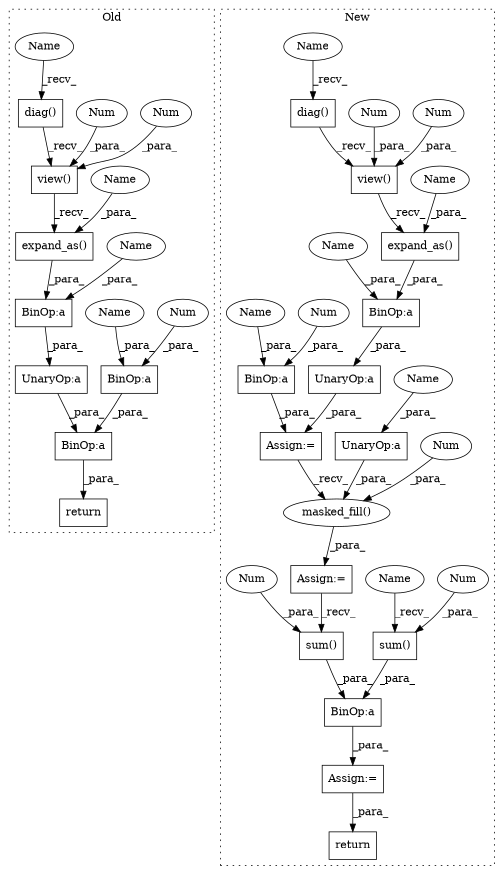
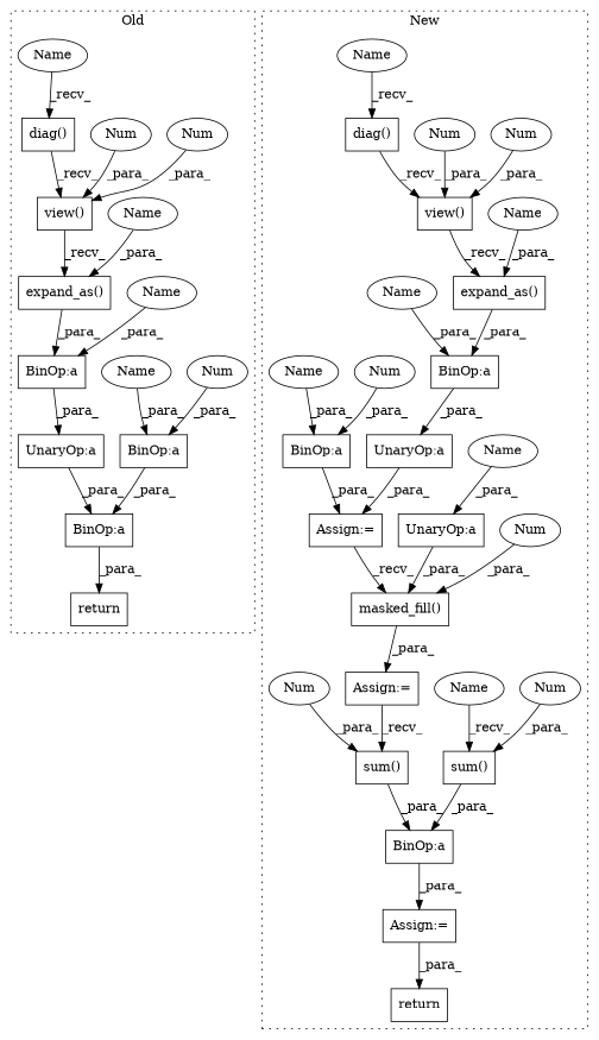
  digraph {
    node [a=87 l=3 s=3489 shape=box]
    n1 [a=75 l="35,1" label="expand_as()" s="3489,3529"]
    n2 [a=82 l=4 label="BinOp:a" s=3624]
    n3 [a=82 label="BinOp:a" s=3530]
    n4 [a=61 l=52 label="UnaryOp:a" s=3487]
    n5 [a=82 label="BinOp:a" s=3602]
    n6 [a=76 l=1 label=Num s=3628 shape=ellipse]
    n7 [a=75 l="18,1" label="view()" s="3489,3512"]
    n8 [a=76 l=1 label=Num s=3511 shape=ellipse]
    n9 [a=76 l=2 label=Num s=3507 shape=ellipse]
    n10 [a=75 l=12 label="diag()"]
    n11 [a=93 l=7 label=return s=3641]
    n12 [l=5 label=Name s=3533 shape=ellipse]
    n13 [l=5 label=Name s=3524 shape=ellipse]
    n14 [l=5 label=Name s=3619 shape=ellipse]
    n15 [l=5 label=Name shape=ellipse]
    n16 [a=93 l=7 label=return s=5686]
    n17 [a=75 l="9,1" label="sum()" s="5643,5653"]
    n18 [a=68 label="Assign:=" s=5640]
    n19 [a=82 label="BinOp:a" s=5654]
    n20 [a=82 label="BinOp:a" s=5221]
    n21 [a=61 l=5 label="UnaryOp:a" s=5324]
    n22 [a=61 l=14 label="UnaryOp:a" s=5104]
    n23 [a=82 l=4 label="BinOp:a" s=5288]
    n24 [a=75 l="18,1" label="sum()" s="5657,5676"]
    n25 [a=76 l=1 label=Num s=5292 shape=ellipse]
    n26 [a=76 l=1 label=Num s=5675 shape=ellipse]
    n27 [a=76 l=1 label=Num s=5652 shape=ellipse]
-   n28 [a=75 l="17,1" label="masked_fill()" s="5540,5573" shape=ellipse]
+   n28 [a=75 l="17,1" label="masked_fill()" s="5540,5573"]
    n29 [a=76 l=1 label=Num s=5572 shape=ellipse]
    n30 [a=75 l="26,1" label="view()" s="5139,5170"]
    n31 [a=76 l=1 label=Num s=5169 shape=ellipse]
    n32 [a=76 l=2 label=Num s=5165 shape=ellipse]
    n33 [a=75 l=20 label="diag()" s=5139]
    n34 [a=75 l="43,1" label="expand_as()" s="5139,5195"]
    n35 [a=68 label="Assign:=" s=5307]
    n36 [a=68 label="Assign:=" s=5537]
    n37 [l=13 label=Name s=5105 shape=ellipse]
    n38 [l=13 label=Name s=5657 shape=ellipse]
    n39 [l=13 label=Name s=5182 shape=ellipse]
    n40 [l=13 label=Name s=5139 shape=ellipse]
    n41 [l=13 label=Name s=5275 shape=ellipse]
    n42 [l=13 label=Name s=5224 shape=ellipse]
    subgraph cluster_1 {
      label=Old
      style=dotted
      n1
      n2
      n3
      n4
      n5
      n6
      n7
      n8
      n9
      n10
      n11
      n12
      n13
      n14
      n15
    }
    subgraph cluster_2 {
      label=New
      style=dotted
      n16
      n17
      n18
      n19
      n20
      n21
      n22
      n23
      n24
      n25
      n26
      n27
      n28
      n29
      n30
      n31
      n32
      n33
      n34
      n35
      n36
      n37
      n38
      n39
      n40
      n41
      n42
    }
    n1 -> n3 [label=_para_]
    n2 -> n5 [label=_para_]
    n3 -> n4 [label=_para_]
    n4 -> n5 [label=_para_]
    n5 -> n11 [label=_para_]
    n6 -> n2 [label=_para_]
    n7 -> n1 [label=_recv_]
    n8 -> n7 [label=_para_]
    n9 -> n7 [label=_para_]
    n10 -> n7 [label=_recv_]
    n12 -> n3 [label=_para_]
    n13 -> n1 [label=_para_]
    n14 -> n2 [label=_para_]
    n15 -> n10 [label=_recv_]
    n17 -> n19 [label=_para_]
    n18 -> n16 [label=_para_]
    n19 -> n18 [label=_para_]
    n20 -> n21 [label=_para_]
    n21 -> n35 [label=_para_]
    n22 -> n28 [label=_para_]
    n23 -> n35 [label=_para_]
    n24 -> n19 [label=_para_]
    n25 -> n23 [label=_para_]
    n26 -> n24 [label=_para_]
    n27 -> n17 [label=_para_]
    n28 -> n36 [label=_para_]
    n29 -> n28 [label=_para_]
    n30 -> n34 [label=_recv_]
    n31 -> n30 [label=_para_]
    n32 -> n30 [label=_para_]
    n33 -> n30 [label=_recv_]
    n34 -> n20 [label=_para_]
    n35 -> n28 [label=_recv_]
    n36 -> n17 [label=_recv_]
    n37 -> n22 [label=_para_]
    n38 -> n24 [label=_recv_]
    n39 -> n34 [label=_para_]
    n40 -> n33 [label=_recv_]
    n41 -> n23 [label=_para_]
    n42 -> n20 [label=_para_]
  }
